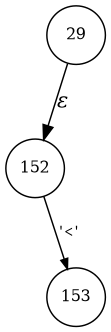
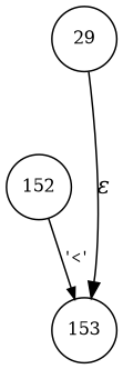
  digraph {
    rankdir=TB
    node [fixedsize=true fontsize=11 peripheries=1 shape=circle]
    n1 [label=152 width=.55]
    n2 [label=153 width=.55]
    n3 [label=29 width=.55]
    n1 -> n2 [arrowhead=normal arrowsize=.7 fontname=Courier fontsize=11 label="'<'"]
-   n3 -> n1 [fontname="Times-Italic" label="&epsilon;"]
+   n3 -> n2 [fontname="Times-Italic" label="&epsilon;"]
  }
